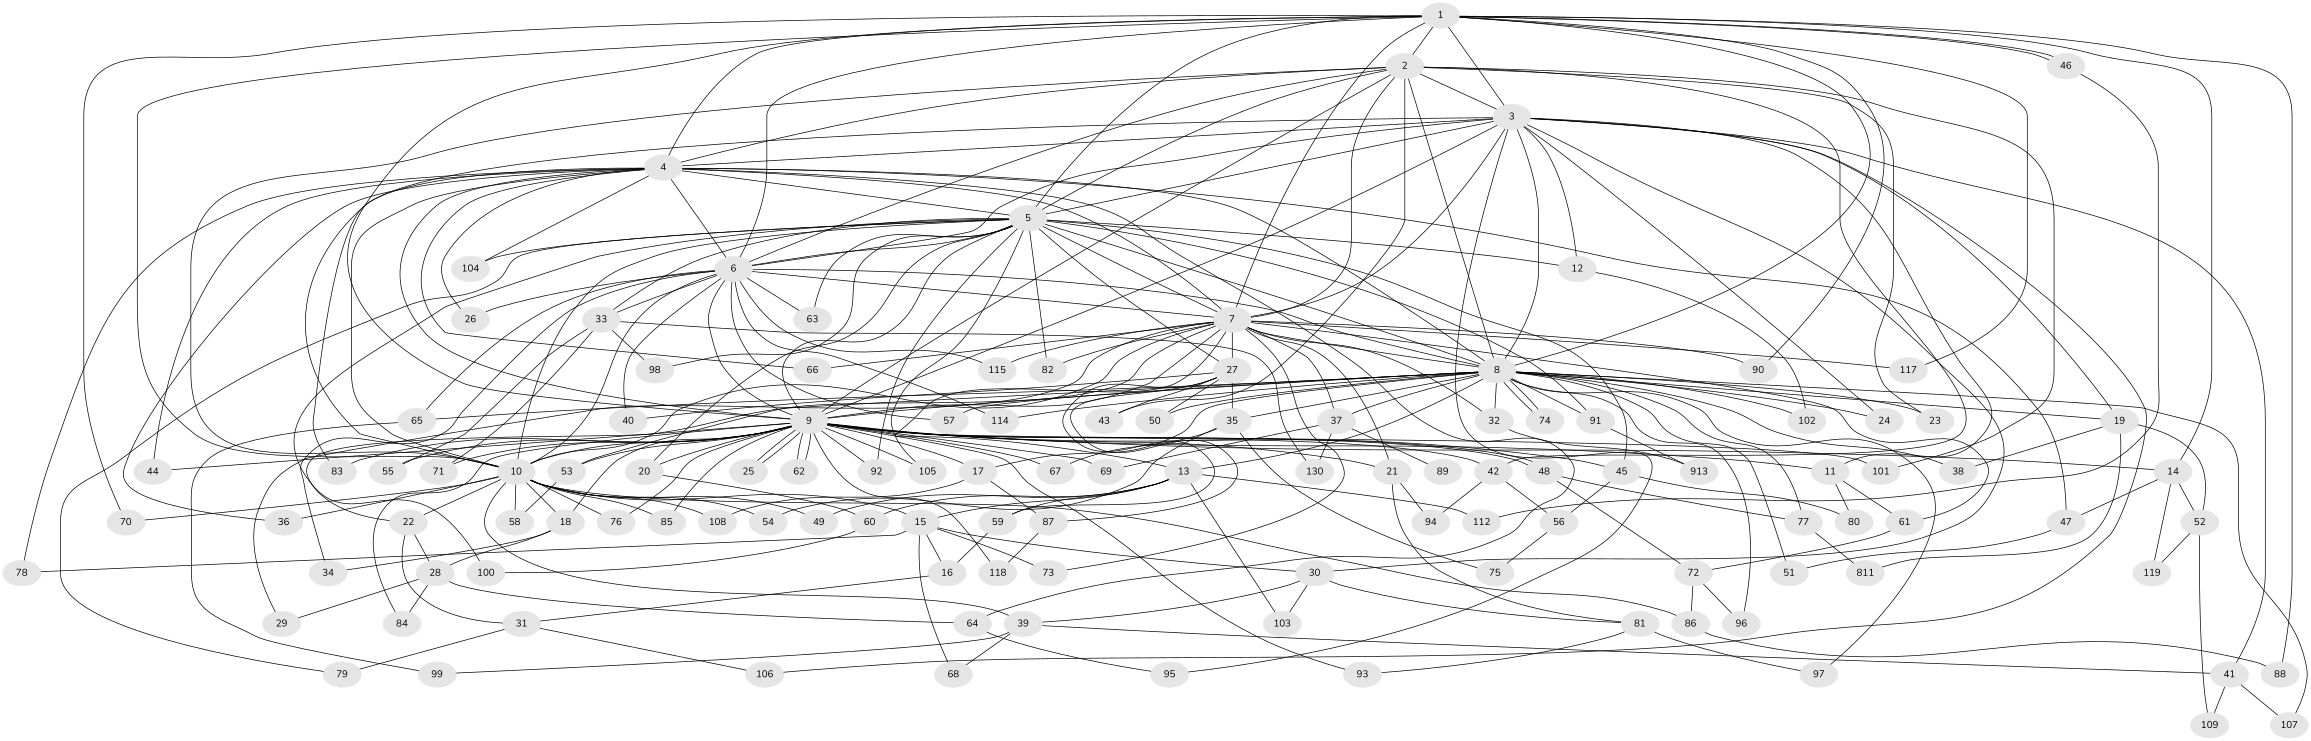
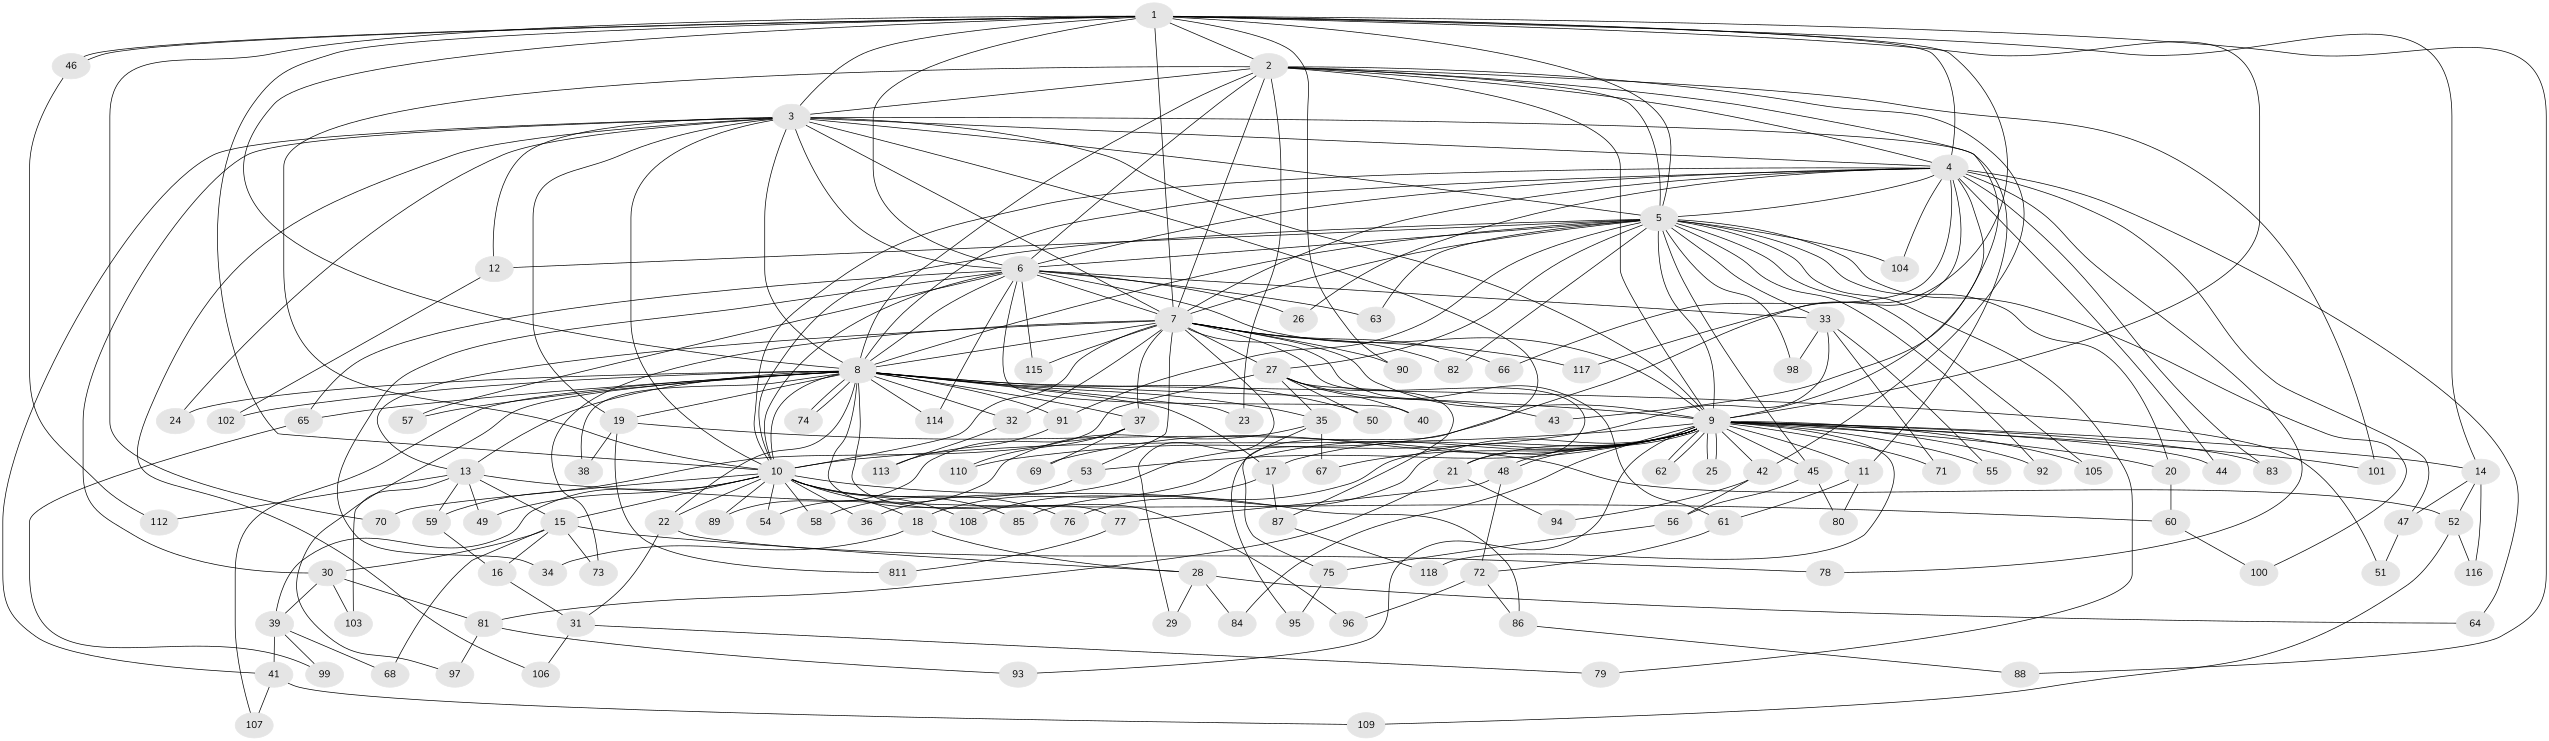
  graph {
    fontname=Nunito
    node [color=gray90 fontname=Nunito style=filled]
    edge [fontname=Nunito]
    1
    2
    3
    4
    5
    6
    7
    8
    9
    10
    14
    46
    70
    88
    90
    117
    23
    42
    43
    101
    11
    12
    19
    24
    30
    41
    95
    106
    26
    36
    44
    47
    64
    66
    78
    83
    104
    20
    27
    33
    45
    63
    79
    82
    91
    92
    98
    100
    105
    34
    40
    57
    65
    114
    115
    13
    21
    29
    32
    37
    53
    61
    73
    17
    22
    35
    38
    50
    51
    74
    77
    96
    97
    102
    107
    18
    25
    48
    55
    62
    67
    69
    71
    76
    84
    85
    93
    118
    15
    39
    49
    54
    58
    86
    89
    108
    52
-   116 [label=119]
+   116
    112
    94
    56
    80
    n103 [label=811]
    103
    81
    109
    60
    59
    87
-   110 [label=130]
-   113 [label=913]
+   110
+   113
    99
    72
    16
    31
    28
    75
    68
    1 -- 2
    1 -- 3
    1 -- 4
    1 -- 5
    1 -- 6
    1 -- 7
    1 -- 8
    1 -- 9
    1 -- 10
    1 -- 14
    1 -- 46
    1 -- 46
    1 -- 70
    1 -- 88
    1 -- 90
    1 -- 117
    2 -- 3
    2 -- 4
    2 -- 5
    2 -- 6
    2 -- 7
    2 -- 8
    2 -- 9
    2 -- 10
    2 -- 23
    2 -- 42
    2 -- 43
    2 -- 101
    3 -- 4
    3 -- 5
    3 -- 6
    3 -- 7
    3 -- 8
    3 -- 9
    3 -- 10
    3 -- 11
    3 -- 12
    3 -- 19
    3 -- 24
    3 -- 30
    3 -- 41
    3 -- 95
    3 -- 106
    4 -- 5
    4 -- 6
    4 -- 7
    4 -- 8
    4 -- 9
    4 -- 10
    4 -- 26
    4 -- 36
    4 -- 44
    4 -- 47
    4 -- 64
    4 -- 66
    4 -- 78
    4 -- 83
    4 -- 104
    5 -- 6
    5 -- 7
    5 -- 8
    5 -- 9
    5 -- 10
    5 -- 12
    5 -- 104
    5 -- 20
    5 -- 27
    5 -- 33
    5 -- 45
    5 -- 63
    5 -- 79
    5 -- 82
    5 -- 91
    5 -- 92
    5 -- 98
    5 -- 100
    5 -- 105
    6 -- 7
    6 -- 8
    6 -- 9
    6 -- 10
    6 -- 26
    6 -- 33
    6 -- 63
    6 -- 34
    6 -- 40
    6 -- 57
    6 -- 65
    6 -- 114
    6 -- 115
    7 -- 8
    7 -- 9
    7 -- 10
    7 -- 90
    7 -- 117
    7 -- 66
    7 -- 27
    7 -- 82
    7 -- 115
    7 -- 13
    7 -- 21
    7 -- 29
    7 -- 32
    7 -- 37
    7 -- 53
    7 -- 61
    7 -- 73
    8 -- 9
+   8 -- 10
    8 -- 23
    8 -- 19
    8 -- 24
    8 -- 91
    8 -- 57
    8 -- 65
    8 -- 114
    8 -- 13
    8 -- 32
    8 -- 37
    8 -- 17
    8 -- 22
    8 -- 35
    8 -- 38
    8 -- 50
    8 -- 51
    8 -- 74
    8 -- 74
    8 -- 77
    8 -- 96
    8 -- 97
    8 -- 102
    8 -- 107
    9 -- 10
    9 -- 14
    9 -- 42
    9 -- 101
    9 -- 11
    9 -- 44
    9 -- 83
    9 -- 20
    9 -- 45
    9 -- 92
    9 -- 105
    9 -- 21
    9 -- 53
    9 -- 17
    9 -- 18
    9 -- 25
    9 -- 25
    9 -- 48
    9 -- 48
    9 -- 55
    9 -- 62
    9 -- 62
    9 -- 67
    9 -- 69
    9 -- 71
    9 -- 76
    9 -- 84
    9 -- 85
    9 -- 93
    9 -- 118
    10 -- 70
    10 -- 36
    10 -- 22
    10 -- 18
    10 -- 76
    10 -- 85
    10 -- 15
    10 -- 39
    10 -- 49
    10 -- 54
    10 -- 58
    10 -- 86
+   10 -- 89
    10 -- 108
    14 -- 47
    14 -- 52
    14 -- 116
    46 -- 112
    42 -- 94
    42 -- 56
    11 -- 61
    11 -- 80
    12 -- 102
    19 -- 38
    19 -- 52
    19 -- n103
    30 -- 39
    30 -- 103
    30 -- 81
    41 -- 107
    41 -- 109
    47 -- 51
-   64 -- 95
+   75 -- 95
    20 -- 60
    27 -- 43
    27 -- 40
    27 -- 35
    27 -- 50
    27 -- 59
    27 -- 87
    33 -- 98
    33 -- 55
    33 -- 71
    33 -- 110
    45 -- 56
    45 -- 80
    91 -- 113
    65 -- 99
    13 -- 15
    13 -- 49
    13 -- 112
    13 -- 103
    13 -- 60
    13 -- 59
    21 -- 94
    21 -- 81
    32 -- 113
    37 -- 69
    37 -- 89
    37 -- 110
    53 -- 58
    61 -- 72
    17 -- 108
    17 -- 87
    22 -- 31
    22 -- 28
    35 -- 67
    35 -- 54
    35 -- 75
    77 -- n103
    18 -- 34
    18 -- 28
    48 -- 77
    48 -- 72
    15 -- 30
    15 -- 78
    15 -- 73
    15 -- 16
    15 -- 68
    39 -- 41
    39 -- 99
    39 -- 68
    86 -- 88
    52 -- 116
    52 -- 109
    56 -- 75
    81 -- 97
    81 -- 93
    60 -- 100
    59 -- 16
    87 -- 118
    72 -- 96
    72 -- 86
    16 -- 31
    31 -- 106
    31 -- 79
    28 -- 64
    28 -- 29
    28 -- 84
  }
